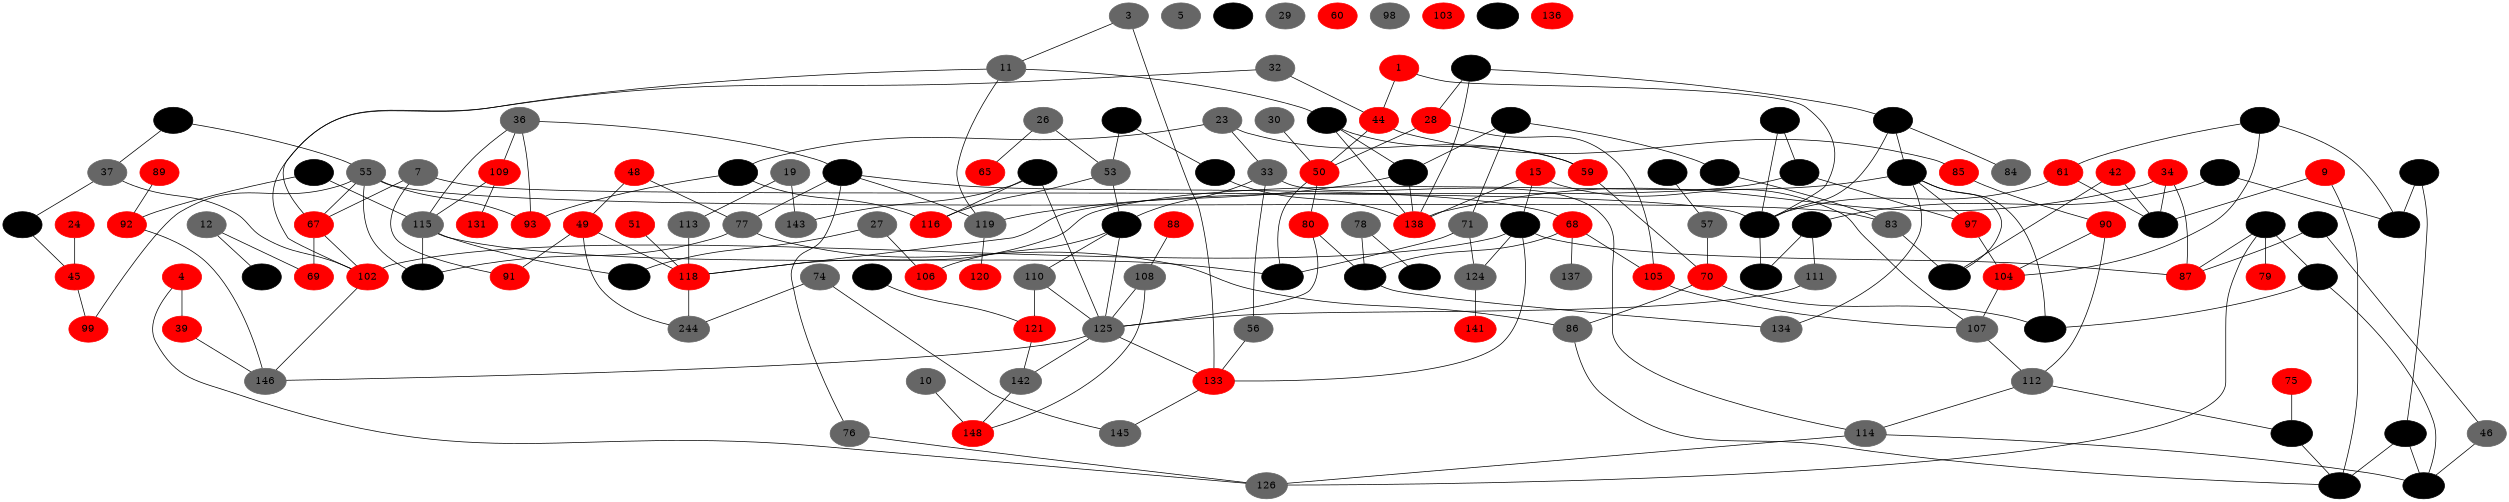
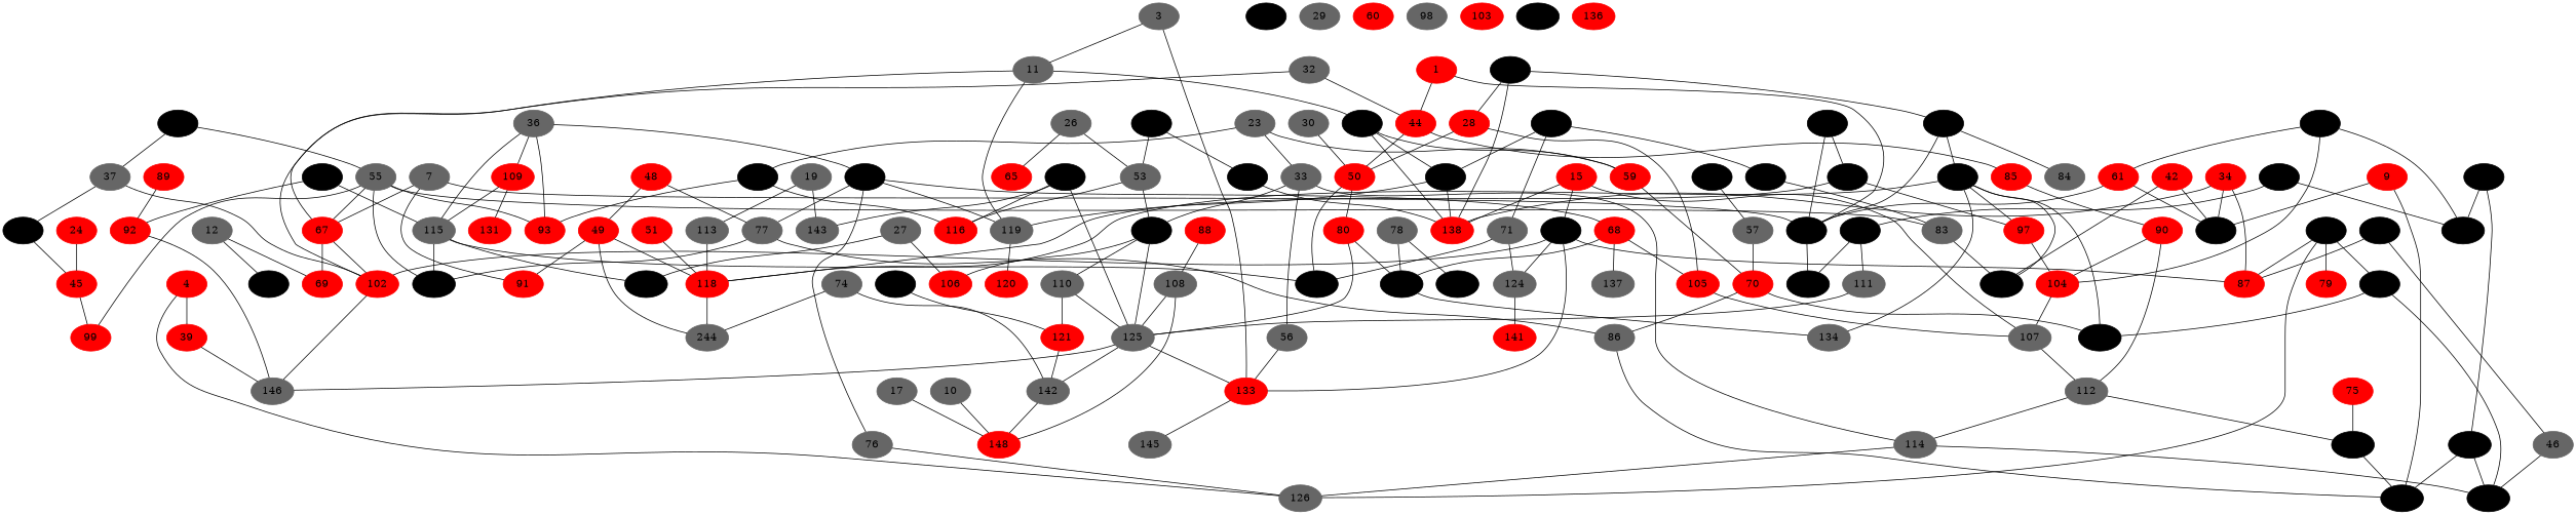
  graph {
    node [color=red style=filled]
    1
    44
    66 [color=black]
    50
    85
    128 [color=black]
    2 [color=black]
    57 [color=gray40]
    70
    3 [color=gray40]
    11 [color=gray40]
    133
    67
    22 [color=black]
    119 [color=gray40]
    145 [color=gray40]
    4
    39
    126 [color=gray40]
    146 [color=gray40]
-   5 [color=gray40]
    6 [color=black]
    95 [color=black]
    118
    97
    7 [color=gray40]
    91
    69
    102
    8 [color=black]
    37 [color=gray40]
    55 [color=gray40]
    41 [color=black]
    93
    99
    83 [color=gray40]
    135 [color=black]
    96 [color=black]
    9
    147 [color=black]
    10 [color=gray40]
    148
    138
    40 [color=black]
    59
    120
    12 [color=gray40]
    54 [color=black]
    13 [color=black]
    62 [color=black]
    79
    87
    129 [color=black]
    101 [color=black]
    14 [color=black]
    100 [color=black]
    117 [color=black]
    52 [color=black]
    15
    107 [color=gray40]
    124 [color=gray40]
    112 [color=gray40]
    16 [color=black]
    28
    64 [color=black]
    105
    84 [color=gray40]
    94 [color=black]
+   17 [color=gray40]
    18 [color=black]
    61
    104
    19 [color=gray40]
    113 [color=gray40]
    143 [color=gray40]
    20 [color=black]
    46 [color=gray40]
    21 [color=black]
    23 [color=gray40]
    33 [color=gray40]
    38 [color=black]
    56 [color=gray40]
    81 [color=black]
    114 [color=gray40]
    116
    24
    45
    25 [color=black]
    71 [color=gray40]
    82 [color=black]
    122 [color=black]
    26 [color=gray40]
    53 [color=gray40]
    65
    27 [color=gray40]
    106
    127 [color=black]
    80
    29 [color=gray40]
    30 [color=gray40]
    31 [color=black]
    121
    142 [color=gray40]
    32 [color=gray40]
    125 [color=gray40]
    110 [color=gray40]
    34
    35 [color=black]
    92
    115 [color=gray40]
    36 [color=gray40]
    58 [color=black]
    109
    77 [color=gray40]
    68
    76 [color=gray40]
    131
    42
    130 [color=black]
    43 [color=black]
    63 [color=black]
    90
    47 [color=black]
    72 [color=black]
    111 [color=gray40]
    48
    49
    n128 [color=gray40 label=244]
    86 [color=gray40]
    132 [color=black]
    51
    141
    137 [color=gray40]
    60
    134 [color=gray40]
    73 [color=black]
    74 [color=gray40]
    139 [color=black]
    75
    78 [color=gray40]
    140 [color=black]
    108 [color=gray40]
    88
    89
    98 [color=gray40]
    103
    123 [color=black]
    136
    1 -- 44
    1 -- 66
    44 -- 50
    44 -- 85
    66 -- 128
    50 -- 122
    50 -- 80
    85 -- 90
    2 -- 57
    57 -- 70
    70 -- 101
    70 -- 86
    3 -- 11
    3 -- 133
    11 -- 67
    11 -- 22
    11 -- 119
    133 -- 145
    67 -- 69
    67 -- 102
    22 -- 138
    22 -- 40
    22 -- 59
    119 -- 120
    4 -- 39
    4 -- 126
    39 -- 146
    6 -- 66
    6 -- 95
    95 -- 118
    95 -- 97
    118 -- n128
    97 -- 104
    7 -- 66
    7 -- 67
    7 -- 91
    102 -- 146
    8 -- 37
    8 -- 55
    37 -- 102
    37 -- 41
    55 -- 67
    55 -- 93
    55 -- 99
    55 -- 83
    55 -- 135
    41 -- 45
    83 -- 130
    9 -- 96
    9 -- 147
    10 -- 148
    40 -- 119
    40 -- 138
    59 -- 70
    12 -- 69
    12 -- 54
    13 -- 126
    13 -- 62
    13 -- 79
    13 -- 87
    62 -- 129
    62 -- 101
    14 -- 100
    14 -- 117
    117 -- 147
    117 -- 129
    52 -- 133
    52 -- 102
    52 -- 87
    52 -- 124
    15 -- 138
    15 -- 52
    15 -- 107
    107 -- 112
    124 -- 141
    112 -- 114
    112 -- 139
    16 -- 138
    16 -- 28
    16 -- 64
    28 -- 50
    28 -- 105
    64 -- 66
    64 -- 84
    64 -- 94
    105 -- 107
    94 -- 118
    94 -- 97
    94 -- 101
    94 -- 130
    94 -- 134
+   17 -- 148
    18 -- 100
    18 -- 61
    18 -- 104
    61 -- 66
    61 -- 96
    104 -- 107
    19 -- 113
    19 -- 143
    113 -- 118
    20 -- 87
    20 -- 46
    46 -- 129
    23 -- 59
    23 -- 33
    23 -- 38
    33 -- 56
    33 -- 81
    33 -- 114
    38 -- 93
    38 -- 116
    56 -- 133
    81 -- 106
    81 -- 125
    81 -- 110
    114 -- 126
    114 -- 129
    24 -- 45
    45 -- 99
    25 -- 40
    25 -- 71
    25 -- 82
    71 -- 124
    71 -- 122
    82 -- 83
    26 -- 53
    26 -- 65
    53 -- 81
    53 -- 116
    27 -- 106
    27 -- 127
    80 -- 125
    80 -- 132
    30 -- 50
    31 -- 121
    121 -- 142
    142 -- 148
    32 -- 44
    32 -- 102
    125 -- 133
    125 -- 146
    125 -- 142
    110 -- 121
    110 -- 125
    34 -- 96
    34 -- 138
    34 -- 87
    35 -- 92
    35 -- 115
    92 -- 146
    115 -- 135
    115 -- 122
    115 -- 127
    36 -- 93
    36 -- 115
    36 -- 58
    36 -- 109
    58 -- 119
    58 -- 77
    58 -- 68
    58 -- 76
    109 -- 115
    109 -- 131
    77 -- 135
    77 -- 86
    68 -- 105
    68 -- 132
    68 -- 137
    76 -- 126
    42 -- 96
    42 -- 130
    43 -- 53
    43 -- 63
    63 -- 138
    90 -- 112
    90 -- 104
    47 -- 100
    47 -- 72
    72 -- 128
    72 -- 111
    111 -- 125
    48 -- 77
    48 -- 49
    49 -- 118
    49 -- 91
    49 -- n128
    86 -- 147
    132 -- 134
    51 -- 118
    73 -- 143
    73 -- 116
    73 -- 125
-   74 -- 145
+   74 -- 142
    74 -- n128
    139 -- 147
    75 -- 139
    78 -- 132
    78 -- 140
    108 -- 148
    108 -- 125
    88 -- 108
    89 -- 92
  }
